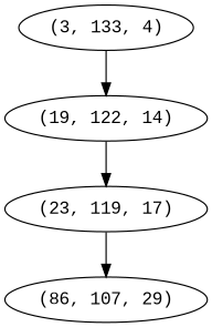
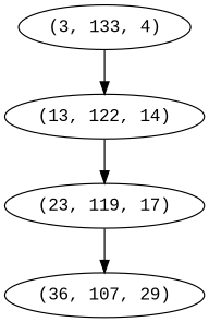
  digraph {
    fontname="Liberation Mono"
    node [fontname="Liberation Mono"]
    edge [fontname="Liberation Mono"]
    n1 [label="(3, 133, 4)"]
-   "(19, 122, 14)"
+   "(19, 122, 14)" [label="(13, 122, 14)"]
    "(23, 119, 17)"
-   "(36, 107, 29)" [label="(86, 107, 29)"]
+   "(36, 107, 29)"
    n1 -> "(19, 122, 14)"
    "(19, 122, 14)" -> "(23, 119, 17)"
    "(23, 119, 17)" -> "(36, 107, 29)"
  }
